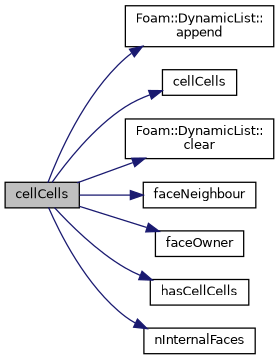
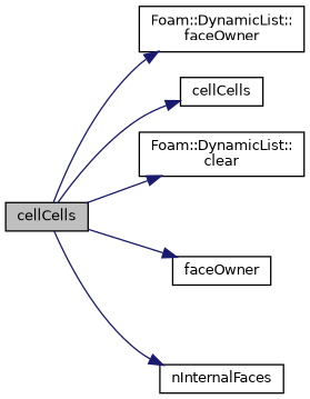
  digraph {
    rankdir=LR
    node [color=black fontname=Helvetica fontsize=10 shape=record]
    edge [color=midnightblue fontname=Helvetica fontsize=10 labelfontname=Helvetica labelfontsize=10 style=solid]
    n1 [fillcolor=grey75 fontcolor=black height=0.2 label=cellCells style=filled width=0.4]
-   n2 [height=0.2 label="Foam::DynamicList::\lappend" width=0.4]
+   n2 [height=0.2 label="Foam::DynamicList::\lfaceOwner" width=0.4]
    n3 [height=0.2 label=cellCells width=0.4]
    n4 [height=0.2 label="Foam::DynamicList::\lclear" width=0.4]
-   n5 [height=0.2 label=faceNeighbour width=0.4]
    n6 [height=0.2 label=faceOwner width=0.4]
-   n7 [height=0.2 label=hasCellCells width=0.4]
    n8 [height=0.2 label=nInternalFaces width=0.4]
    n1 -> n2
    n1 -> n3
    n1 -> n4
-   n1 -> n5
    n1 -> n6
-   n1 -> n7
    n1 -> n8
  }
